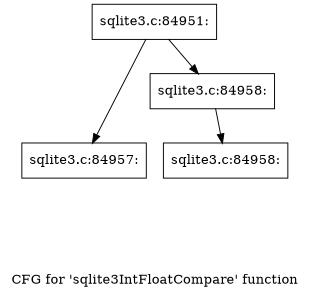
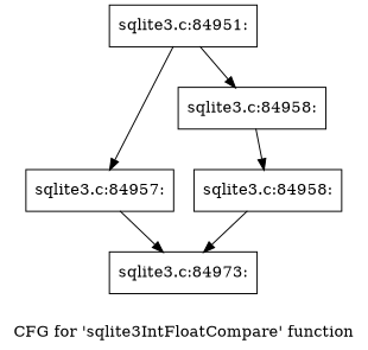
  digraph {
    label="CFG for 'sqlite3IntFloatCompare' function"
    node [shape=record]
    n1 [label="{sqlite3.c:84951:}"]
    n2 [label="{sqlite3.c:84957:}"]
    n3 [label="{sqlite3.c:84958:}"]
+   n4 [label="{sqlite3.c:84973:}"]
    n5 [label="{sqlite3.c:84958:}"]
    n1 -> n2
    n1 -> n3
+   n2 -> n4
    n3 -> n5
+   n5 -> n4
  }
